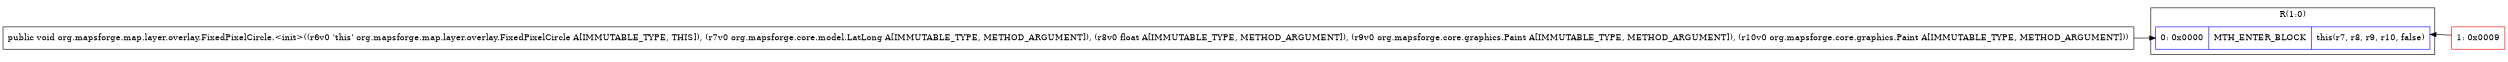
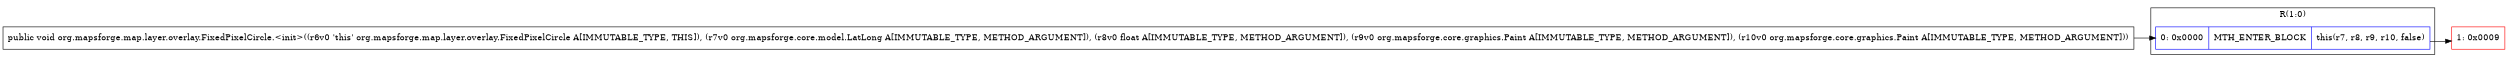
  digraph {
    rankdir=LR
    node [shape=record]
    n1 [color=blue label="{0\:\ 0x0000|MTH_ENTER_BLOCK\l|this(r7, r8, r9, r10, false)\l}"]
    n2 [color=red label="{1\:\ 0x0009}"]
    n3 [label="{public void org.mapsforge.map.layer.overlay.FixedPixelCircle.\<init\>((r6v0 'this' org.mapsforge.map.layer.overlay.FixedPixelCircle A[IMMUTABLE_TYPE, THIS]), (r7v0 org.mapsforge.core.model.LatLong A[IMMUTABLE_TYPE, METHOD_ARGUMENT]), (r8v0 float A[IMMUTABLE_TYPE, METHOD_ARGUMENT]), (r9v0 org.mapsforge.core.graphics.Paint A[IMMUTABLE_TYPE, METHOD_ARGUMENT]), (r10v0 org.mapsforge.core.graphics.Paint A[IMMUTABLE_TYPE, METHOD_ARGUMENT])) }"]
    subgraph cluster_1 {
      label="R(1:0)"
      n1
    }
-   n2 -> n1
+   n1 -> n2
    n3 -> n1
  }
